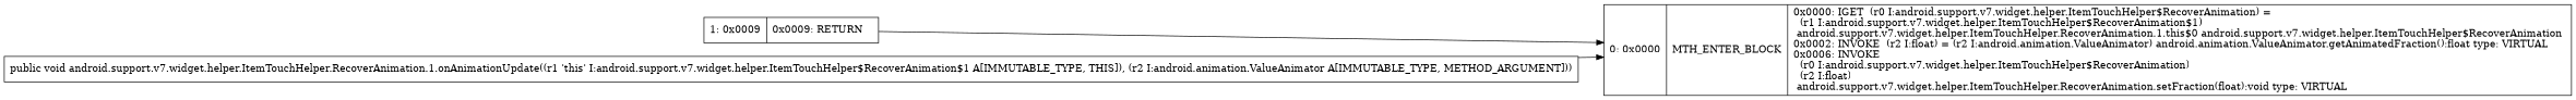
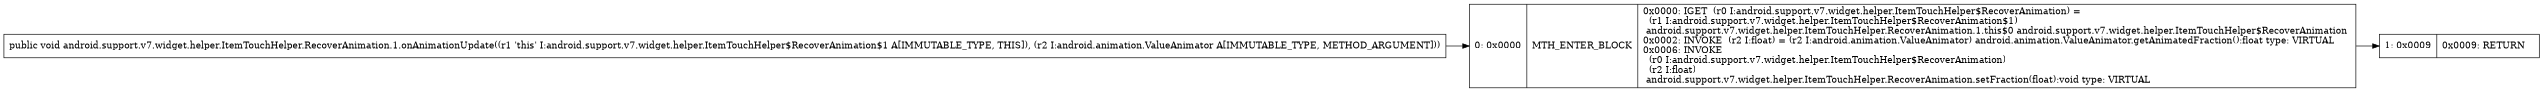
  digraph {
    rankdir=LR
    node [shape=record]
    n1 [label="{0\:\ 0x0000|MTH_ENTER_BLOCK\l|0x0000: IGET  (r0 I:android.support.v7.widget.helper.ItemTouchHelper$RecoverAnimation) = \l  (r1 I:android.support.v7.widget.helper.ItemTouchHelper$RecoverAnimation$1)\l android.support.v7.widget.helper.ItemTouchHelper.RecoverAnimation.1.this$0 android.support.v7.widget.helper.ItemTouchHelper$RecoverAnimation \l0x0002: INVOKE  (r2 I:float) = (r2 I:android.animation.ValueAnimator) android.animation.ValueAnimator.getAnimatedFraction():float type: VIRTUAL \l0x0006: INVOKE  \l  (r0 I:android.support.v7.widget.helper.ItemTouchHelper$RecoverAnimation)\l  (r2 I:float)\l android.support.v7.widget.helper.ItemTouchHelper.RecoverAnimation.setFraction(float):void type: VIRTUAL \l}"]
    n2 [label="{1\:\ 0x0009|0x0009: RETURN   \l}"]
    n3 [label="{public void android.support.v7.widget.helper.ItemTouchHelper.RecoverAnimation.1.onAnimationUpdate((r1 'this' I:android.support.v7.widget.helper.ItemTouchHelper$RecoverAnimation$1 A[IMMUTABLE_TYPE, THIS]), (r2 I:android.animation.ValueAnimator A[IMMUTABLE_TYPE, METHOD_ARGUMENT])) }"]
-   n2 -> n1
+   n1 -> n2
    n3 -> n1
  }
